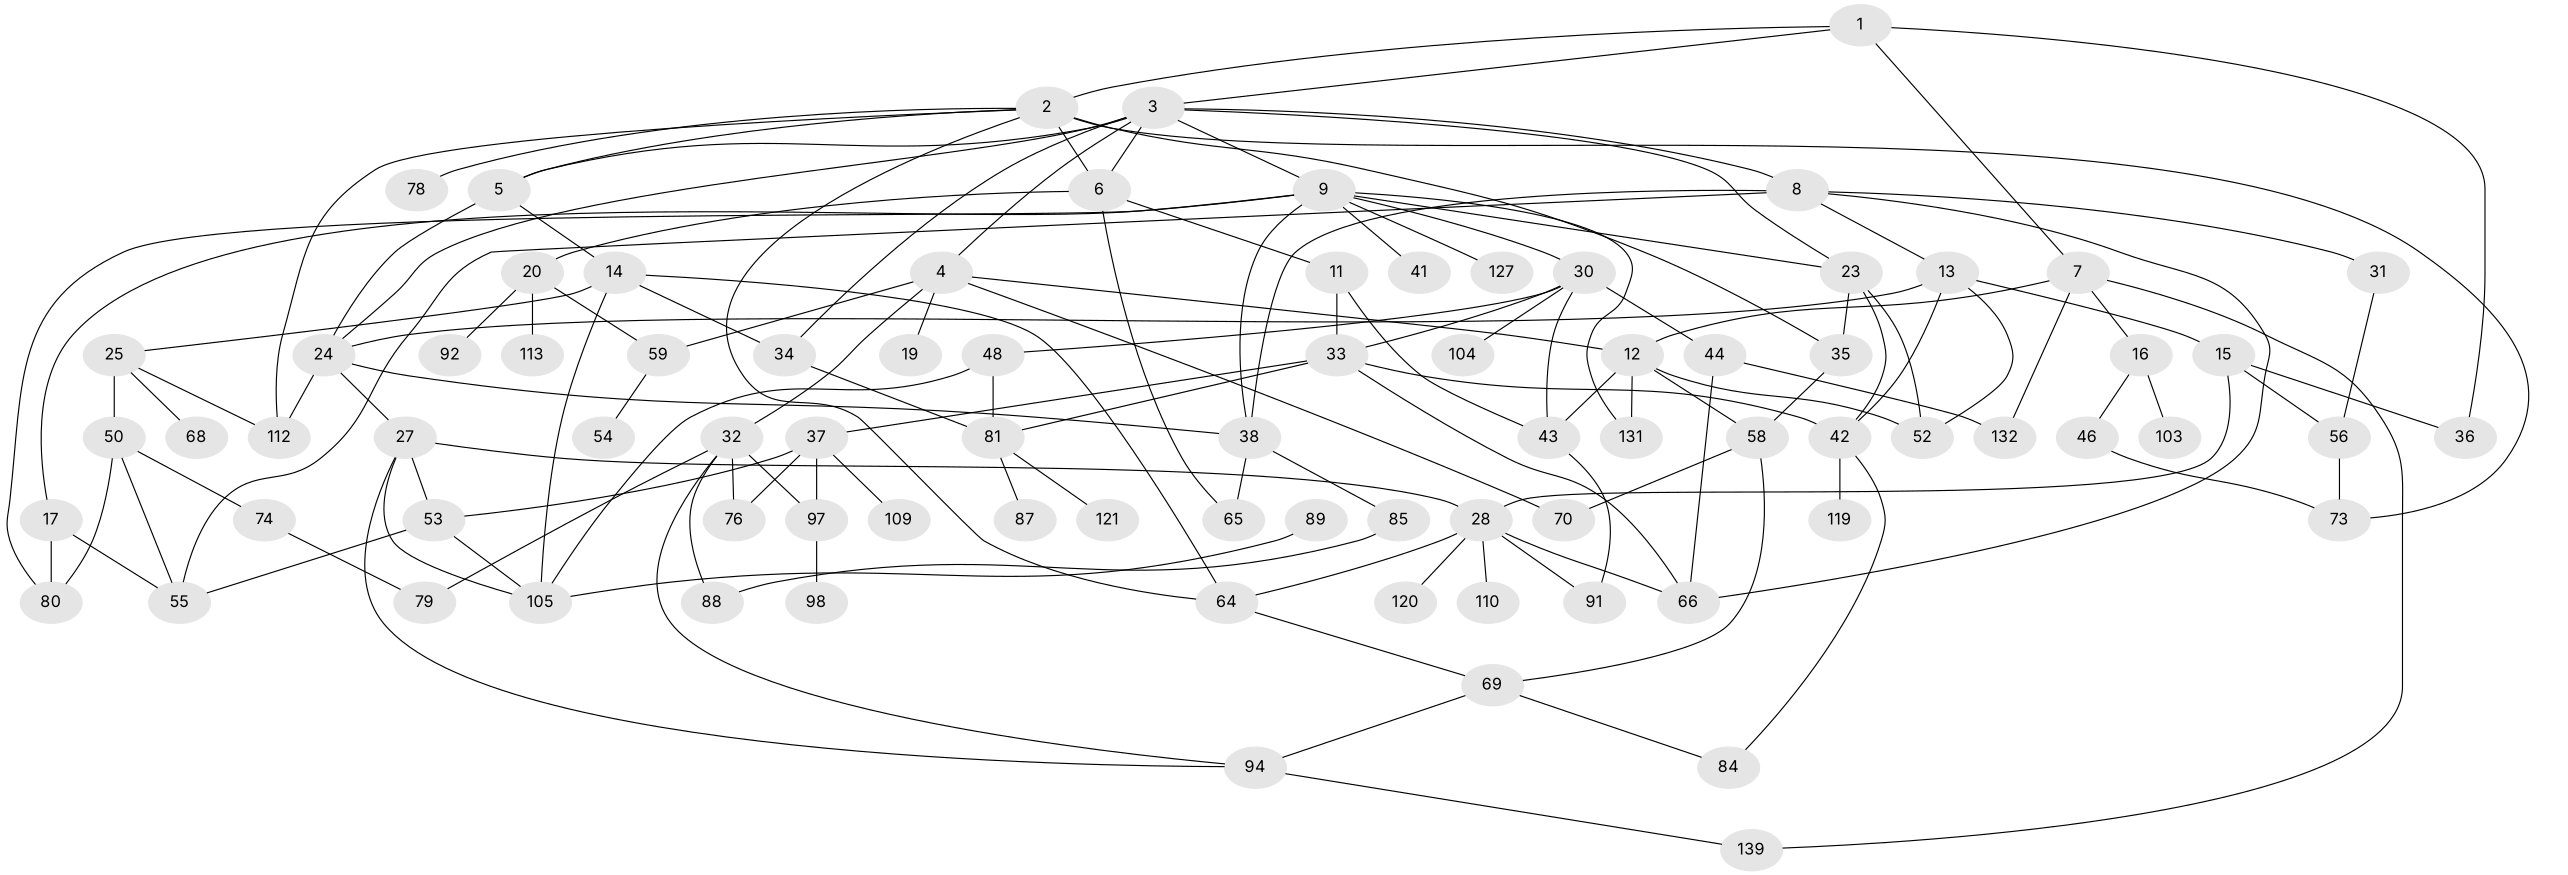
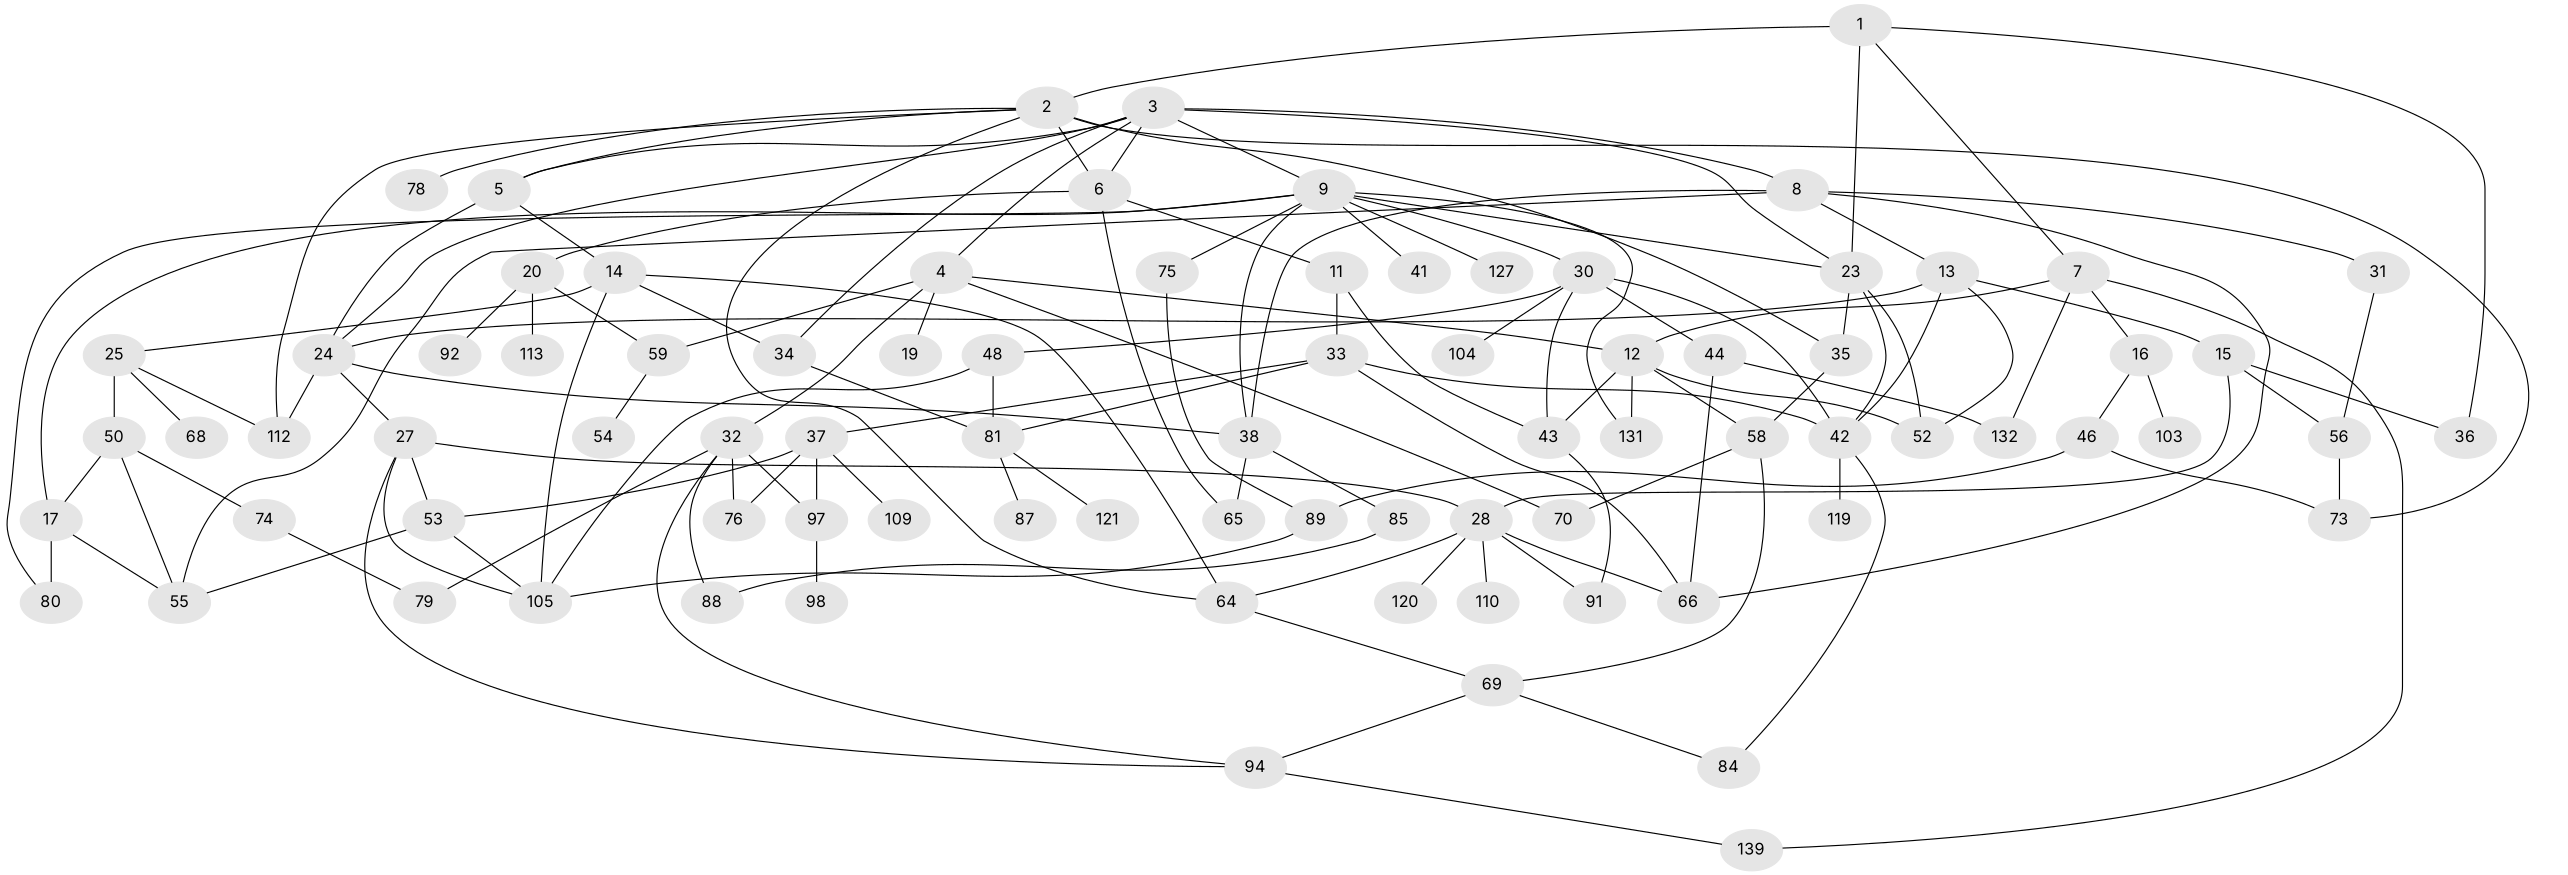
  graph {
    fontname=Inter
    node [color=gray90 fontname=Inter style=filled]
    edge [fontname=Inter]
    2 [super="+18"]
    5 [super="+10"]
    6
    35 [super="+108"]
    64 [super="+137"]
    73 [super="+101"]
    78
    112 [super="+133"]
    1
    3 [super="+97"]
    7 [super="+57"]
    36 [super="+62"]
    4 [super="+117"]
    8 [super="+83"]
    9 [super="+21"]
    23 [super="+67"]
    24 [super="+61"]
    34 [super="+106"]
    12 [super="+22"]
    16 [super="+72"]
    132
    139
    14
    11 [super="+118"]
    20 [super="+93"]
    65 [super="+88"]
    58 [super="+95"]
    69 [super="+96"]
    19
    n30 [label=59 super="+122"]
    32 [super="+138"]
    70
    13 [super="+26"]
    31
    38 [super="+49"]
    55 [super="+128"]
    66
    17 [super="+40"]
    30 [super="+99"]
    41 [super="+63"]
+   75
    80 [super="+130"]
    127
    131
    52 [super="+123"]
    42 [super="+116"]
    27 [super="+45"]
    81 [super="+111"]
    43 [super="+129"]
    54
    94 [super="+102"]
    n52 [label=97 super="+77"]
    76 [super="+82"]
    79
    n55 [label=88]
    25 [super="+124"]
    105 [super="+136"]
    33 [super="+59"]
    92 [super="+107"]
    113
    46 [super="+90"]
    103
    15 [super="+134"]
    56
    85
    44 [super="+114"]
    48 [super="+100"]
    104
    89 [super="+115"]
    37 [super="+39"]
    91
    28 [super="+71"]
    84 [super="+125"]
    119
    50 [super="+135"]
    68
    110
    120
    53 [super="+126"]
    74
    98
    109
    87
    121
    2 -- 5
    2 -- 6
    2 -- 35
    2 -- 64
    2 -- 73
    2 -- 78
    2 -- 112
    5 -- 24
    5 -- 14
    6 -- 11
    6 -- 20
    6 -- 65
    35 -- 58
    64 -- 69
    1 -- 2
-   1 -- 3
+   1 -- 23
    1 -- 7
    1 -- 36
    3 -- 5
    3 -- 6
    3 -- 4
    3 -- 8 [weight=2]
    3 -- 9
    3 -- 23
    3 -- 24
    3 -- 34
    7 -- 12
    7 -- 16
    7 -- 132
    7 -- 139
    4 -- 12
    4 -- 19
    4 -- n30
    4 -- 32
    4 -- 70
    8 -- 13
    8 -- 31
    8 -- 38
    8 -- 55
    8 -- 66
    9 -- 23
    9 -- 38
    9 -- 17
    9 -- 30
    9 -- 41
+   9 -- 75
    9 -- 80
    9 -- 127
    9 -- 131
    23 -- 35
    23 -- 52
    23 -- 42
    24 -- 112
    24 -- 38
    24 -- 27
    34 -- 81
    12 -- 58
    12 -- 131
    12 -- 52
    12 -- 43
    16 -- 46
    16 -- 103
    14 -- 64
    14 -- 34
    14 -- 25
    14 -- 105
    11 -- 43
    11 -- 33
    20 -- n30
    20 -- 92
    20 -- 113
    58 -- 69
    58 -- 70
    69 -- 94
    69 -- 84
    n30 -- 54
    32 -- 94
    32 -- n52
    32 -- 76
    32 -- 79
    32 -- n55
    13 -- 24
    13 -- 52
    13 -- 42
    13 -- 15
    31 -- 56
    38 -- 65
    38 -- 85
    17 -- 55
    17 -- 80
    30 -- 43
-   30 -- 33
+   30 -- 42
    30 -- 44
    30 -- 48
    30 -- 104
+   75 -- 89
    42 -- 84
    42 -- 119
    27 -- 94
    27 -- 105
    27 -- 28
    27 -- 53
    81 -- 87
    81 -- 121
    43 -- 91
    94 -- 139
    n52 -- 98
    25 -- 112
    25 -- 50 [weight=2]
    25 -- 68
    33 -- 66
    33 -- 42
    33 -- 81
    33 -- 37
    46 -- 73
+   46 -- 89
    15 -- 36
    15 -- 56
    15 -- 28
    56 -- 73
    85 -- n55
    44 -- 132
    44 -- 66
    48 -- 81
    48 -- 105
    89 -- 105
    37 -- n52 [weight=2]
    37 -- 76
    37 -- 53
    37 -- 109
    28 -- 64
    28 -- 66
    28 -- 91
    28 -- 110
    28 -- 120
    50 -- 55
-   50 -- 80
+   50 -- 17
    50 -- 74
    53 -- 55
    53 -- 105
    74 -- 79
  }
